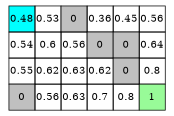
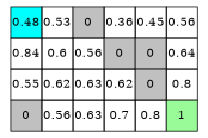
  digraph {
-   n1 [label=<<TABLE BORDER="0" CELLBORDER="1" CELLSPACING="0"> <TR> <TD width="35" height="35" fixedsize="true" BGCOLOR="cyan">0.48</TD> <TD width="35" height="35" fixedsize="true">0.53</TD> <TD width="35" height="35" fixedsize="true" BGCOLOR="gray">0</TD> <TD width="35" height="35" fixedsize="true">0.36</TD> <TD width="35" height="35" fixedsize="true">0.45</TD> <TD width="35" height="35" fixedsize="true">0.56</TD> </TR> <TR> <TD width="35" height="35" fixedsize="true">0.54</TD> <TD width="35" height="35" fixedsize="true">0.6</TD> <TD width="35" height="35" fixedsize="true">0.56</TD> <TD width="35" height="35" fixedsize="true" BGCOLOR="gray">0</TD> <TD width="35" height="35" fixedsize="true" BGCOLOR="gray">0</TD> <TD width="35" height="35" fixedsize="true">0.64</TD> </TR> <TR> <TD width="35" height="35" fixedsize="true">0.55</TD> <TD width="35" height="35" fixedsize="true">0.62</TD> <TD width="35" height="35" fixedsize="true">0.63</TD> <TD width="35" height="35" fixedsize="true">0.62</TD> <TD width="35" height="35" fixedsize="true" BGCOLOR="gray">0</TD> <TD width="35" height="35" fixedsize="true">0.8</TD> </TR> <TR> <TD width="35" height="35" fixedsize="true" BGCOLOR="gray">0</TD> <TD width="35" height="35" fixedsize="true">0.56</TD> <TD width="35" height="35" fixedsize="true">0.63</TD> <TD width="35" height="35" fixedsize="true">0.7</TD> <TD width="35" height="35" fixedsize="true">0.8</TD> <TD width="35" height="35" fixedsize="true" BGCOLOR="palegreen">1</TD> </TR>  </TABLE>> shape=plaintext]
+   n1 [label=<<TABLE BORDER="0" CELLBORDER="1" CELLSPACING="0"> <TR> <TD width="35" height="35" fixedsize="true" BGCOLOR="cyan">0.48</TD> <TD width="35" height="35" fixedsize="true">0.53</TD> <TD width="35" height="35" fixedsize="true" BGCOLOR="gray">0</TD> <TD width="35" height="35" fixedsize="true">0.36</TD> <TD width="35" height="35" fixedsize="true">0.45</TD> <TD width="35" height="35" fixedsize="true">0.56</TD> </TR> <TR> <TD width="35" height="35" fixedsize="true">0.84</TD> <TD width="35" height="35" fixedsize="true">0.6</TD> <TD width="35" height="35" fixedsize="true">0.56</TD> <TD width="35" height="35" fixedsize="true" BGCOLOR="gray">0</TD> <TD width="35" height="35" fixedsize="true" BGCOLOR="gray">0</TD> <TD width="35" height="35" fixedsize="true">0.64</TD> </TR> <TR> <TD width="35" height="35" fixedsize="true">0.55</TD> <TD width="35" height="35" fixedsize="true">0.62</TD> <TD width="35" height="35" fixedsize="true">0.63</TD> <TD width="35" height="35" fixedsize="true">0.62</TD> <TD width="35" height="35" fixedsize="true" BGCOLOR="gray">0</TD> <TD width="35" height="35" fixedsize="true">0.8</TD> </TR> <TR> <TD width="35" height="35" fixedsize="true" BGCOLOR="gray">0</TD> <TD width="35" height="35" fixedsize="true">0.56</TD> <TD width="35" height="35" fixedsize="true">0.63</TD> <TD width="35" height="35" fixedsize="true">0.7</TD> <TD width="35" height="35" fixedsize="true">0.8</TD> <TD width="35" height="35" fixedsize="true" BGCOLOR="palegreen">1</TD> </TR>  </TABLE>> shape=plaintext]
  }
